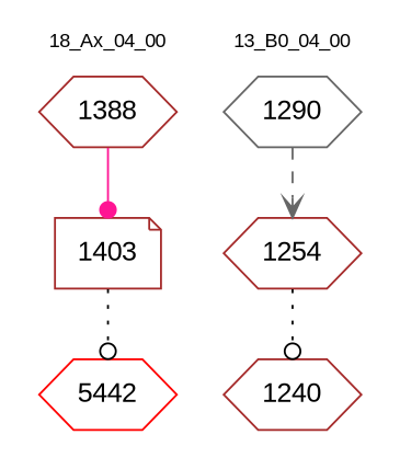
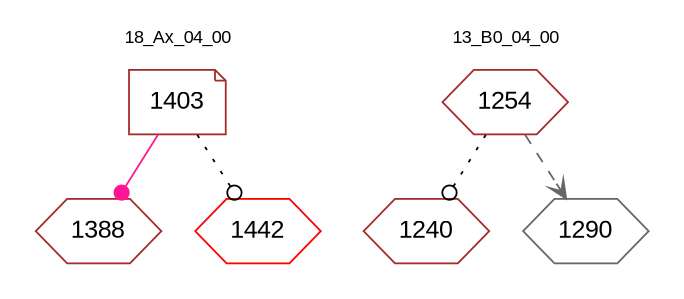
  digraph {
    fontname="Liberation Sans"
    node [color=brown fontname="Liberation Sans" shape=hexagon]
    edge [arrowhead=odot color=black fontname="Liberation Sans" style=dotted]
    n1 [label=1403 shape=note]
    n2 [label=1388]
-   n3 [color=red label=5442]
+   n3 [color=red label=1442]
    n4 [label=1254]
    n5 [label=1240]
    n6 [color=gray40 label=1290]
    subgraph cluster_1 {
      color=white
      fontsize=10
      label="18_Ax_04_00"
      n1
      n2
      n3
    }
    subgraph cluster_2 {
      color=white
      fontsize=10
      label="13_B0_04_00"
      n4
      n5
      n6
    }
-   n2 -> n1 [arrowhead=dot color=deeppink style=solid]
+   n1 -> n2 [arrowhead=dot color=deeppink style=solid]
    n1 -> n3
    n4 -> n5
-   n6 -> n4 [arrowhead=vee color=gray40 style=dashed]
+   n4 -> n6 [arrowhead=vee color=gray40 style=dashed]
  }
